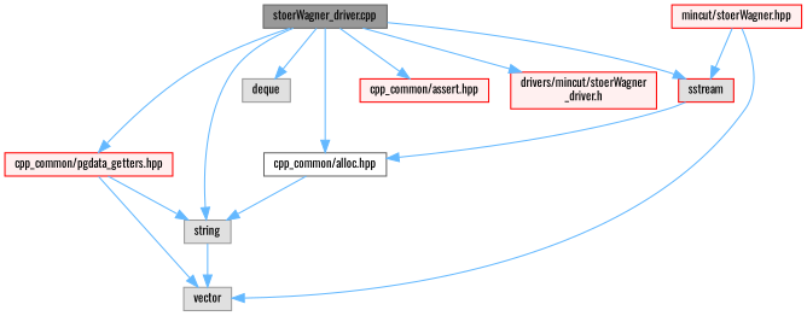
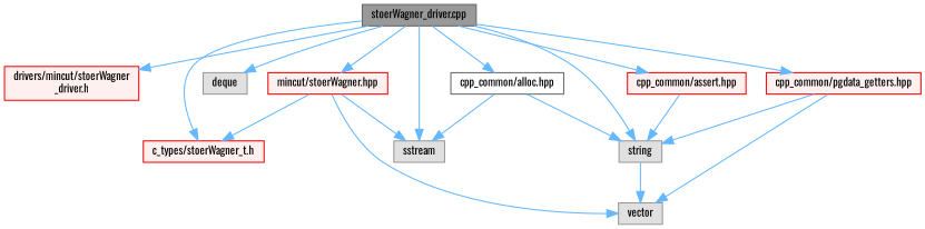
  digraph {
    fontname=Oswald
    node [color=red fillcolor="#FFF0F0" fontname=Oswald fontsize=10 shape=box style=filled]
    edge [color=steelblue1 fontname=Oswald fontsize=10 labelfontname=Helvetica labelfontsize=10 style=solid]
    n1 [color=gray40 fillcolor=grey60 fontcolor=black height=0.2 label="stoerWagner_driver.cpp" width=0.4]
    n2 [height=0.2 label="drivers/mincut/stoerWagner\l_driver.h" width=0.4]
-   n3 [fillcolor="#E0E0E0" height=0.2 label=sstream width=0.4]
+   n3 [color=grey60 fillcolor="#E0E0E0" height=0.2 label=sstream width=0.4]
    n4 [color=grey60 fillcolor="#E0E0E0" height=0.2 label=deque width=0.4]
    n5 [color=grey60 fillcolor="#E0E0E0" height=0.2 label=string width=0.4]
    n6 [height=0.2 label="mincut/stoerWagner.hpp" width=0.4]
+   n7 [height=0.2 label="c_types/stoerWagner_t.h" width=0.4]
    n8 [height=0.2 label="cpp_common/pgdata_getters.hpp" width=0.4]
    n9 [color=grey40 fillcolor=white height=0.2 label="cpp_common/alloc.hpp" width=0.4]
    n10 [height=0.2 label="cpp_common/assert.hpp" width=0.4]
    n11 [color=grey60 fillcolor="#E0E0E0" height=0.2 label=vector width=0.4]
    n1 -> n2
    n1 -> n3
    n1 -> n4
    n1 -> n5
+   n1 -> n6
+   n1 -> n7
    n1 -> n8
    n1 -> n9
    n1 -> n10
    n5 -> n11
    n6 -> n3
+   n6 -> n7
    n6 -> n11
    n8 -> n5
    n8 -> n11
-   n3 -> n9
+   n9 -> n3
    n9 -> n5
+   n10 -> n5
  }
